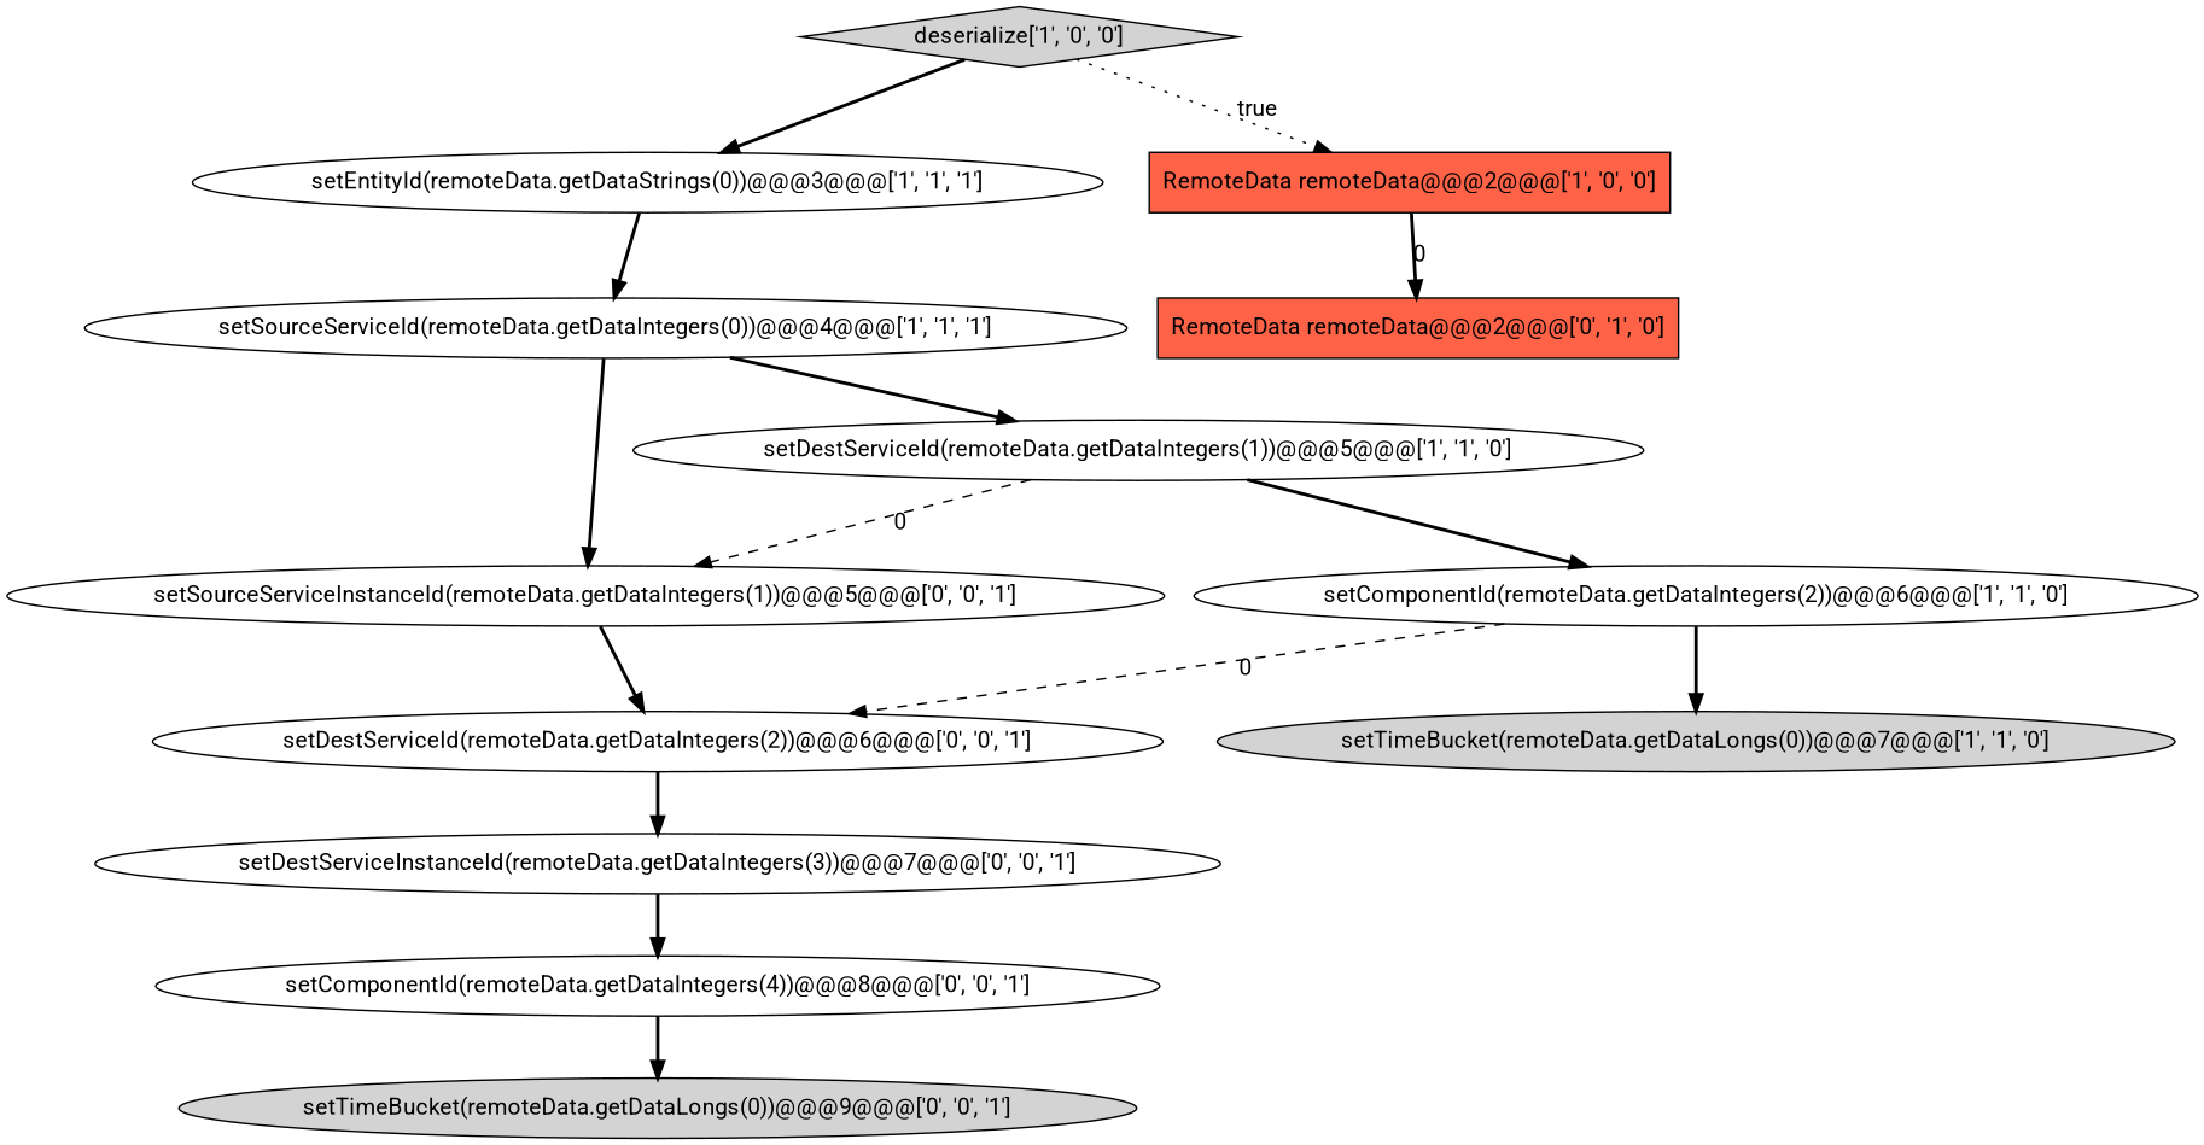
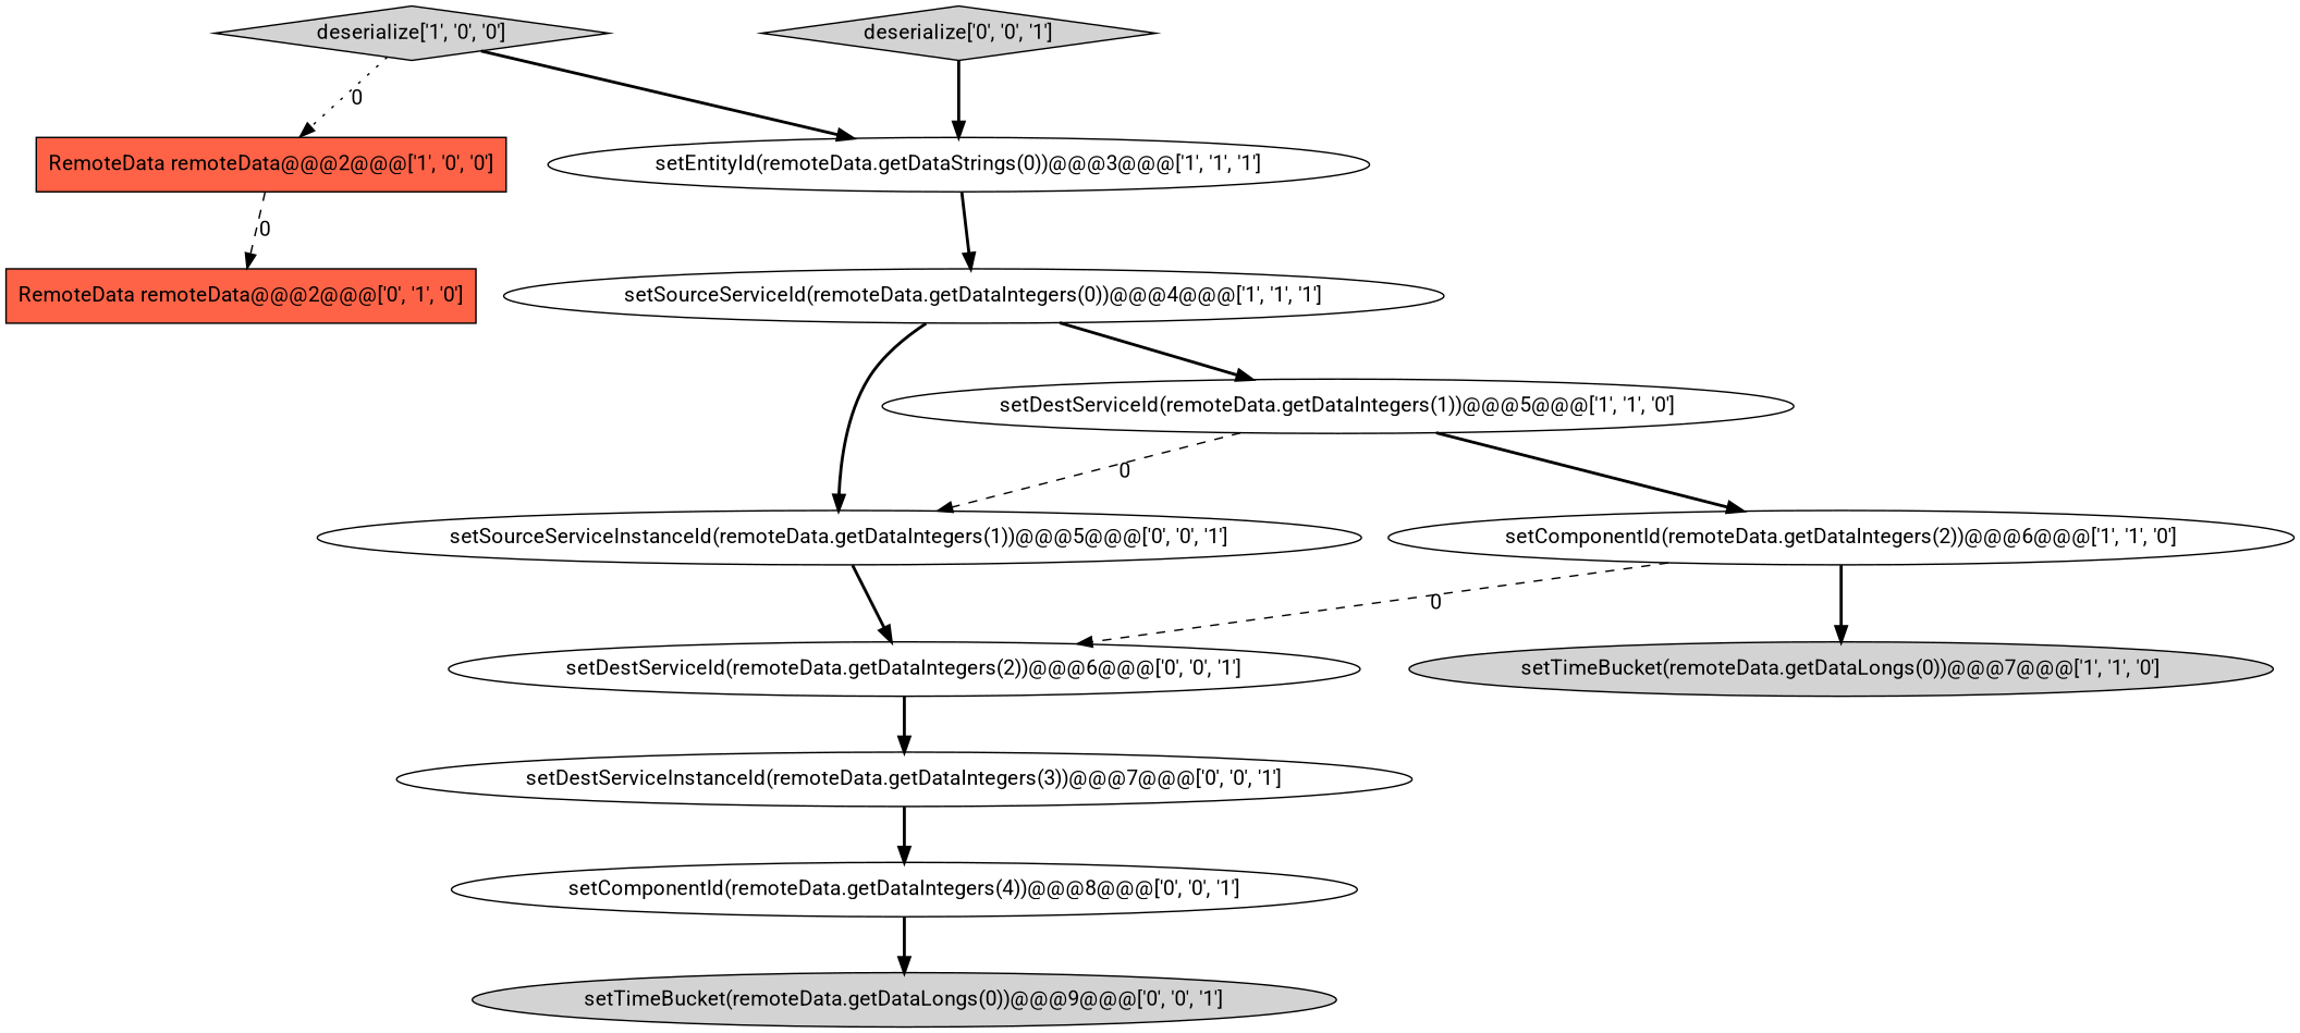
  digraph {
    fontname=Roboto
    node [fillcolor=white fontname=Roboto shape=ellipse style=filled]
    edge [fontname=Roboto style=bold]
    n1 [fillcolor=tomato label="RemoteData remoteData@@@2@@@['0', '1', '0']" shape=box]
    n2 [label="setComponentId(remoteData.getDataIntegers(4))@@@8@@@['0', '0', '1']"]
    n3 [fillcolor=lightgray label="setTimeBucket(remoteData.getDataLongs(0))@@@9@@@['0', '0', '1']"]
    n4 [label="setDestServiceInstanceId(remoteData.getDataIntegers(3))@@@7@@@['0', '0', '1']"]
    n5 [fillcolor=lightgray label="deserialize['1', '0', '0']" shape=diamond]
    n6 [label="setEntityId(remoteData.getDataStrings(0))@@@3@@@['1', '1', '1']"]
    n7 [fillcolor=tomato label="RemoteData remoteData@@@2@@@['1', '0', '0']" shape=box]
    n8 [label="setSourceServiceId(remoteData.getDataIntegers(0))@@@4@@@['1', '1', '1']"]
    n9 [label="setSourceServiceInstanceId(remoteData.getDataIntegers(1))@@@5@@@['0', '0', '1']"]
    n10 [label="setDestServiceId(remoteData.getDataIntegers(1))@@@5@@@['1', '1', '0']"]
    n11 [label="setDestServiceId(remoteData.getDataIntegers(2))@@@6@@@['0', '0', '1']"]
    n12 [label="setComponentId(remoteData.getDataIntegers(2))@@@6@@@['1', '1', '0']"]
+   n13 [fillcolor=lightgray label="deserialize['0', '0', '1']" shape=diamond]
    n14 [fillcolor=lightgray label="setTimeBucket(remoteData.getDataLongs(0))@@@7@@@['1', '1', '0']"]
    n2 -> n3
    n4 -> n2
    n5 -> n6
-   n5 -> n7 [label=true style=dotted]
+   n5 -> n7 [label=0 style=dotted]
    n6 -> n8
-   n7 -> n1 [label=0]
+   n7 -> n1 [label=0 style=dashed]
    n8 -> n9
    n8 -> n10
    n9 -> n11
    n10 -> n9 [label=0 style=dashed]
    n10 -> n12
    n11 -> n4
    n12 -> n11 [label=0 style=dashed]
    n12 -> n14
+   n13 -> n6
  }
